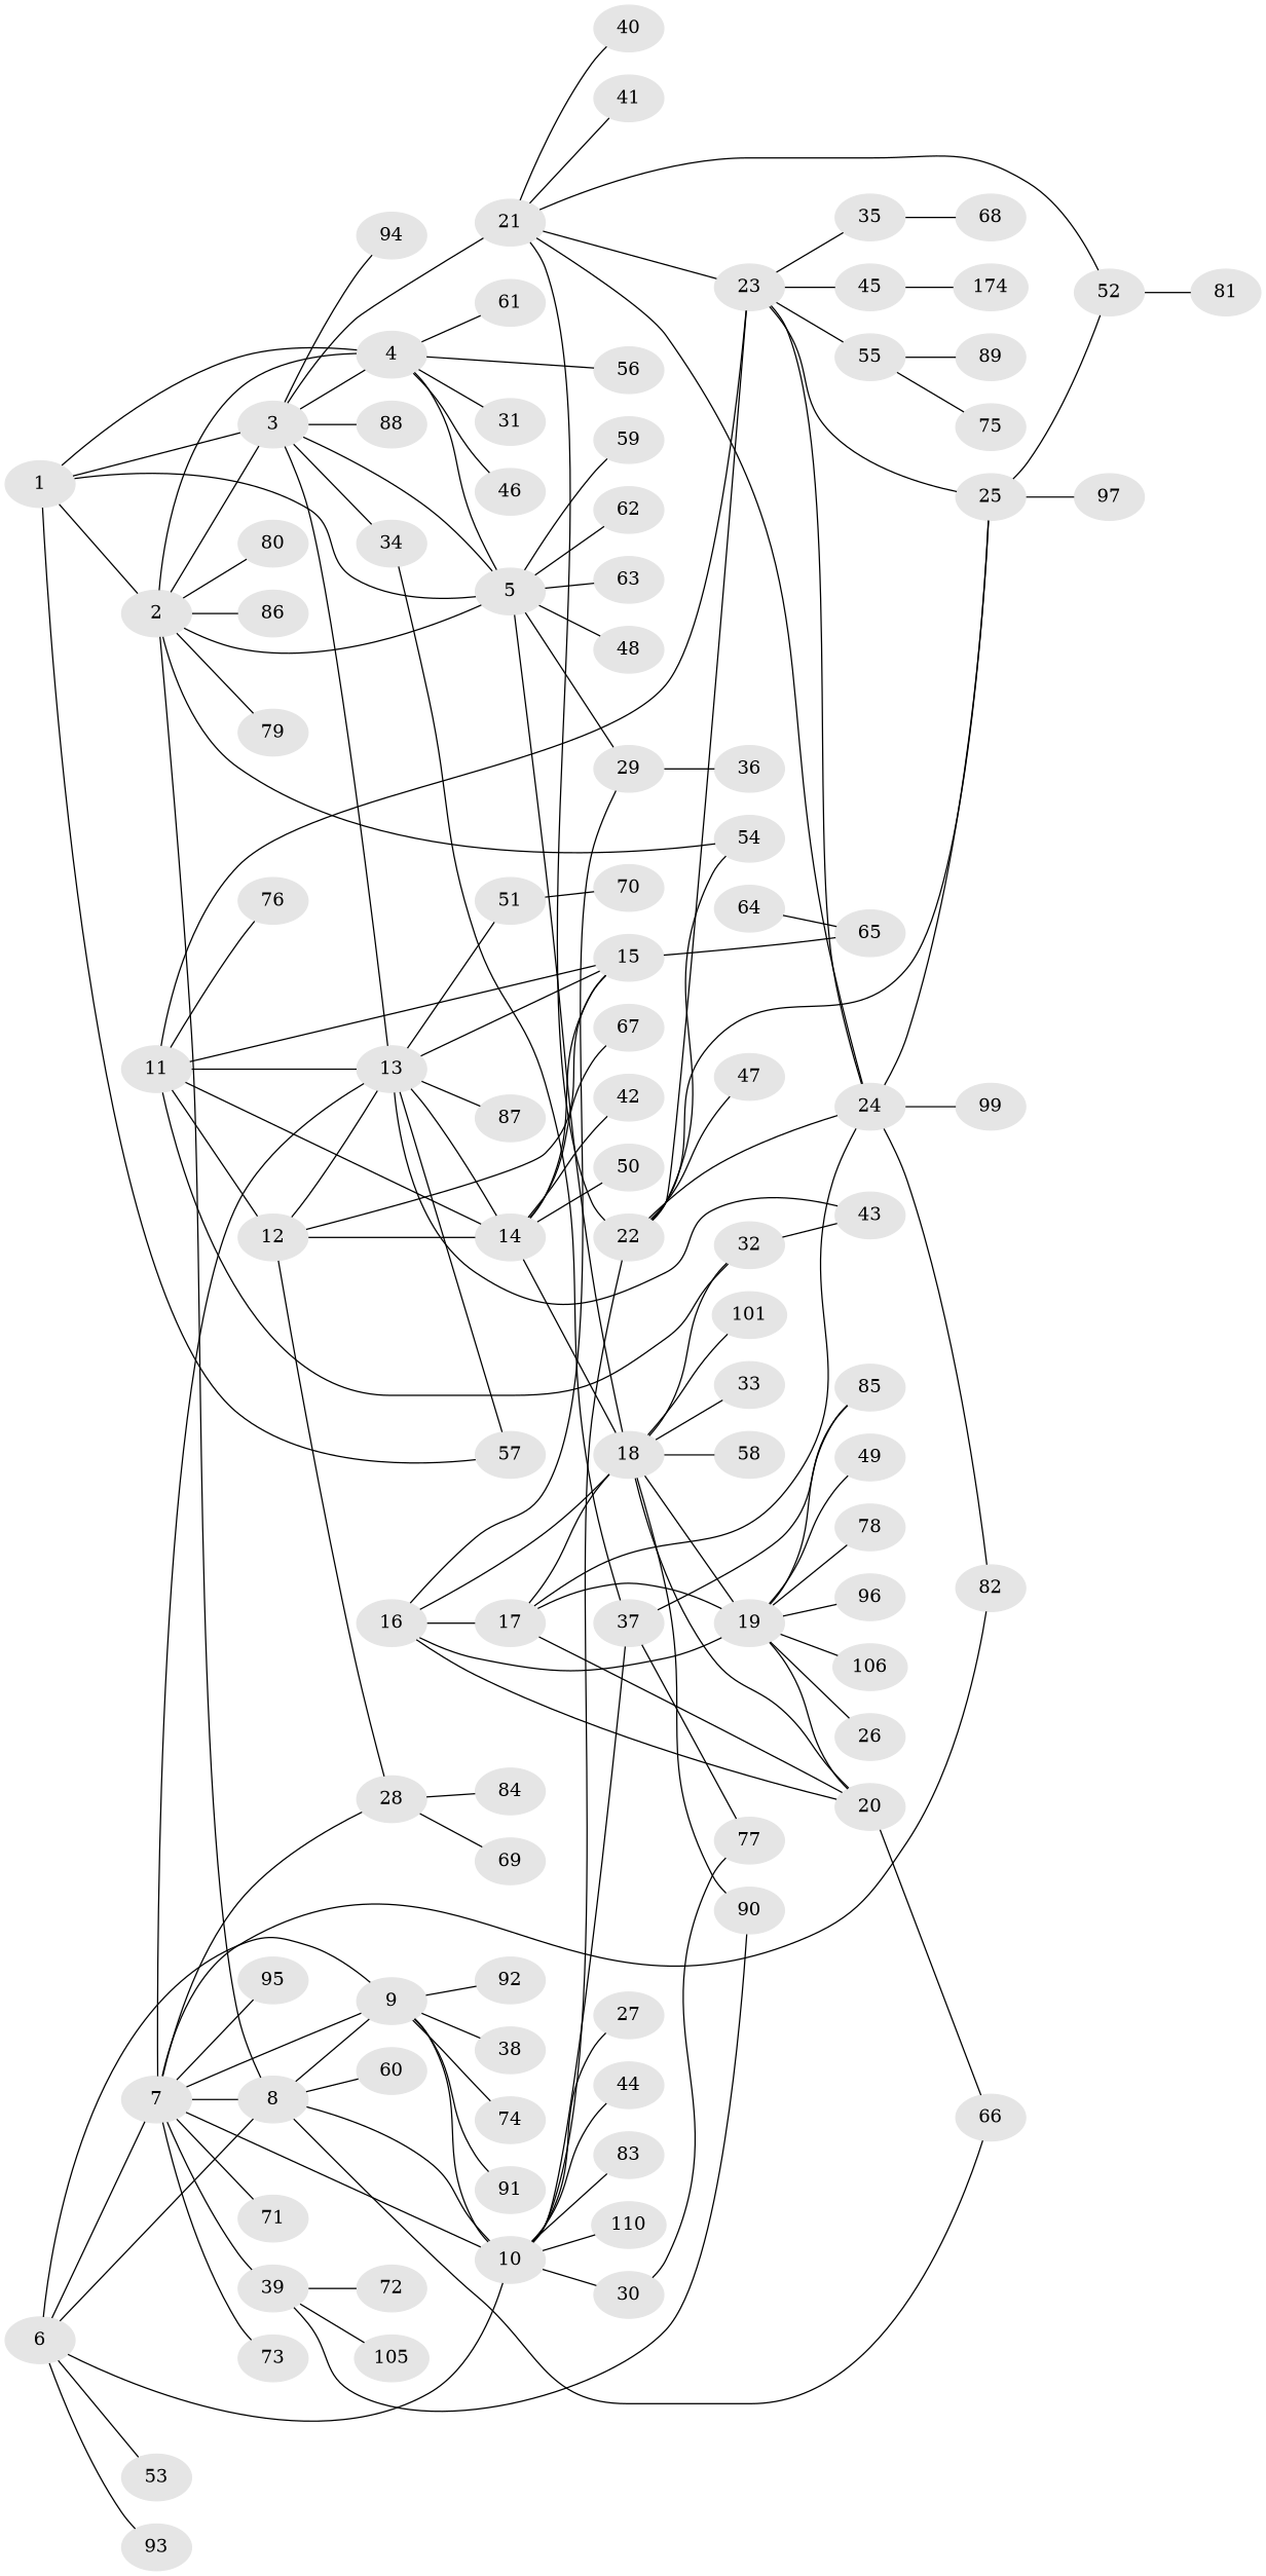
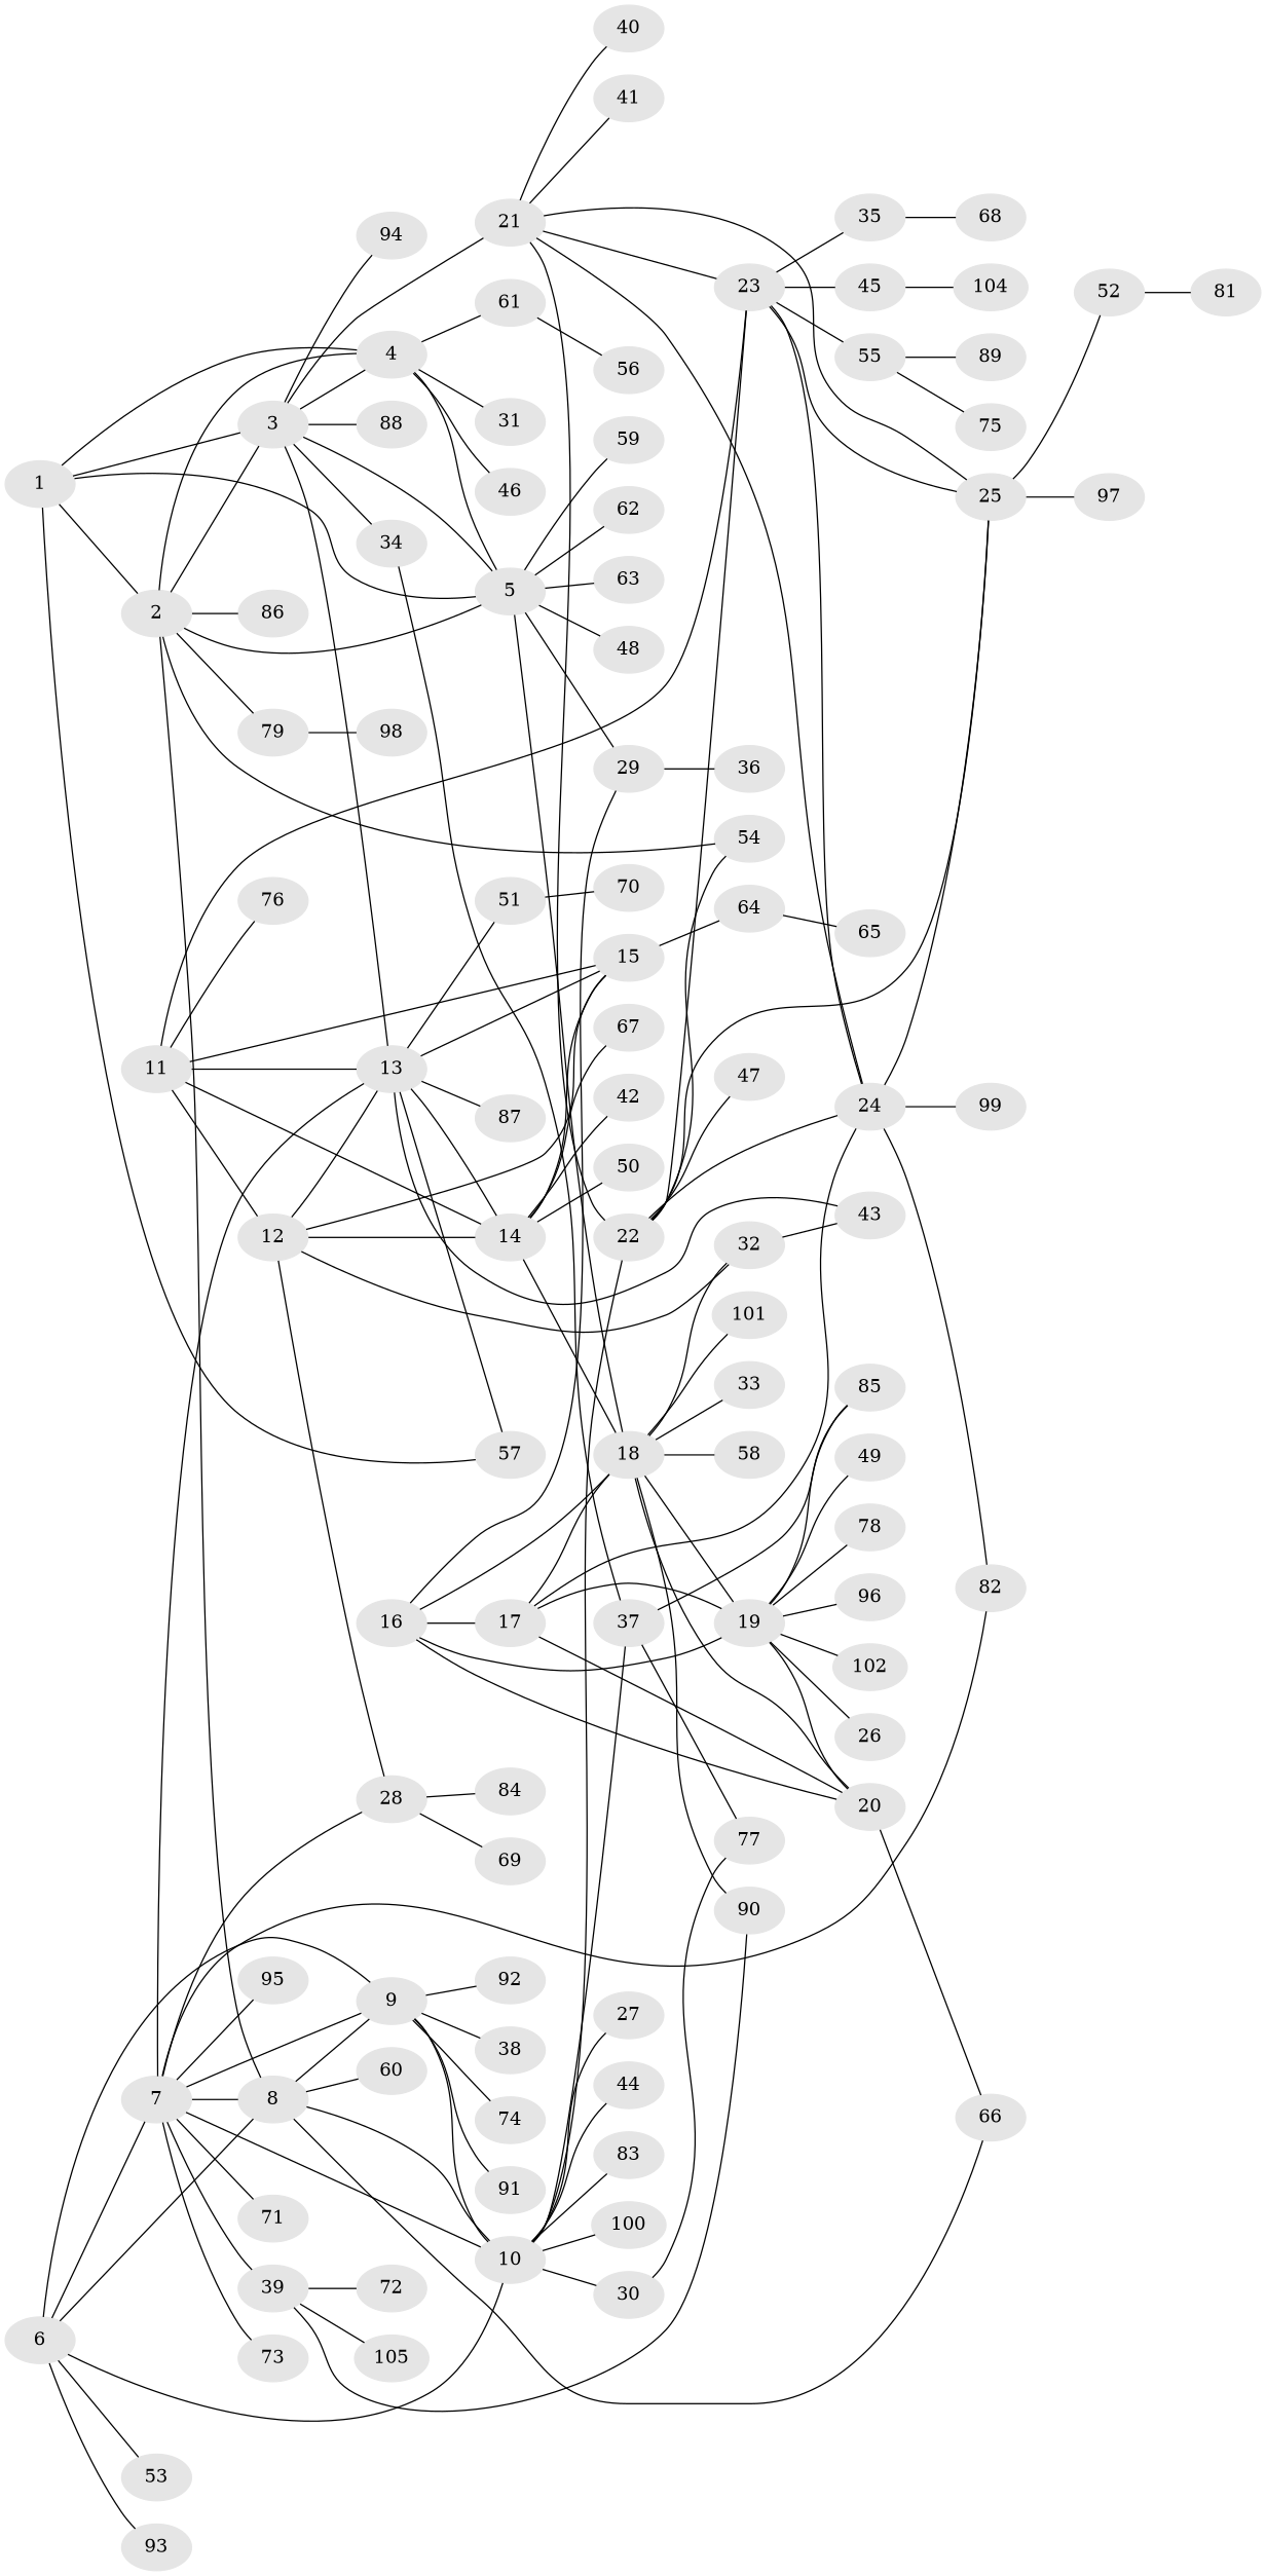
  graph {
    rankdir=LR
    node [color=gray90 style=filled]
    1
    2
    3
    4
    5
    57
    8
    54
    79
-   80
    86
    13
    21
    34
    88
    94
    31
    46
    56
    61
    18
    29
    48
    59
    62
    63
    9
    10
    60
    66
+   98
    14
    15
    43
    51
    87
    22
    23
    24
    25
    40
    41
    37
    32
    19
    20
    33
    58
    90
    101
    36
    6
    7
    53
    93
    28
    39
    71
    73
    82
    95
    38
    74
    91
    92
    27
    30
    44
    83
-   100 [label=110]
+   100
    69
    84
    72
    n74 [label=105]
    47
    77
    85
    11
    12
    76
    42
    50
    67
    64
    35
    45
    55
    70
    65
    16
    17
    26
    49
    78
    96
-   102 [label=106]
+   102
    99
    52
    97
    68
-   104 [label=174]
+   104
    75
    89
    81
    1 -- 2
    1 -- 3
    1 -- 4
    1 -- 5
    1 -- 57
    2 -- 3
    2 -- 4
    2 -- 5
    2 -- 8
    2 -- 54
    2 -- 79
-   2 -- 80
    2 -- 86
    3 -- 4
    3 -- 5
    3 -- 13
    3 -- 21
    3 -- 34
    3 -- 88
    3 -- 94
    4 -- 5
    4 -- 31
    4 -- 46
-   4 -- 56
+   61 -- 56
    4 -- 61
    5 -- 18
    5 -- 29
    5 -- 48
    5 -- 59
    5 -- 62
    5 -- 63
    8 -- 9
    8 -- 10
    8 -- 60
    8 -- 66
+   79 -- 98
    13 -- 57
    13 -- 14
    13 -- 15
    13 -- 43
    13 -- 51
    13 -- 87
    21 -- 22
    21 -- 23
    21 -- 24
-   21 -- 52
+   21 -- 25
    21 -- 40
    21 -- 41
    34 -- 37
    18 -- 32
    18 -- 19
    18 -- 20
    18 -- 33
    18 -- 58
    18 -- 90
    18 -- 101
    29 -- 36
    9 -- 10
    9 -- 38
    9 -- 74
    9 -- 91
    9 -- 92
    10 -- 22
    10 -- 37
    10 -- 27
    10 -- 30
    10 -- 44
    10 -- 83
    10 -- 100
    14 -- 18
    14 -- 15
    14 -- 42
    14 -- 50
    14 -- 67
-   15 -- 65
+   15 -- 64
    51 -- 70
    22 -- 54
    22 -- 23
    22 -- 24
    22 -- 25
    22 -- 47
    23 -- 24
    23 -- 25
    23 -- 35
    23 -- 45
    23 -- 55
    24 -- 25
    24 -- 82
    24 -- 99
    25 -- 52
    25 -- 97
    37 -- 77
    37 -- 85
    32 -- 43
    19 -- 20
    19 -- 85
    19 -- 26
    19 -- 49
    19 -- 78
    19 -- 96
    19 -- 102
    20 -- 66
    6 -- 8
    6 -- 9
    6 -- 10
    6 -- 7
    6 -- 53
    6 -- 93
    7 -- 8
    7 -- 13
    7 -- 9
    7 -- 10
    7 -- 28
    7 -- 39
    7 -- 71
    7 -- 73
    7 -- 82
    7 -- 95
    28 -- 69
    28 -- 84
    39 -- 90
    39 -- 72
    39 -- n74
    30 -- 77
    11 -- 13
    11 -- 14
    11 -- 15
    11 -- 23
-   11 -- 32
+   12 -- 32
    11 -- 12
    11 -- 76
    12 -- 13
    12 -- 14
    12 -- 15
    12 -- 28
    64 -- 65
    35 -- 68
    45 -- 104
    55 -- 75
    55 -- 89
    16 -- 18
    16 -- 29
    16 -- 19
    16 -- 20
    16 -- 17
    17 -- 18
    17 -- 24
    17 -- 19
    17 -- 20
    52 -- 81
  }
